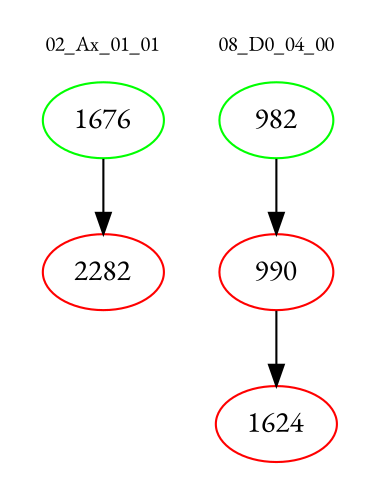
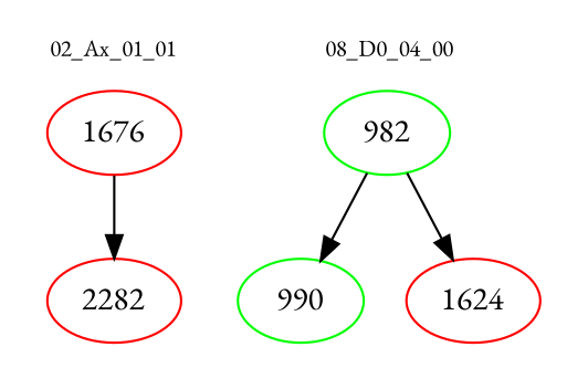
  digraph {
    fontname="EB Garamond"
    node [color=green fontname="EB Garamond"]
    edge [color=black fontname="EB Garamond"]
-   n1 [label=1676]
+   n1 [color=red label=1676]
    n2 [color=red label=2282]
    n3 [label=982]
-   n4 [color=red label=990]
+   n4 [label=990]
    n5 [color=red label=1624]
    subgraph cluster_1 {
      color=white
      fontsize=10
      label="02_Ax_01_01"
      n1
      n2
    }
    subgraph cluster_2 {
      color=white
      fontsize=10
      label="08_D0_04_00"
      n3
      n4
      n5
    }
    n1 -> n2
    n3 -> n4
-   n4 -> n5
+   n3 -> n5
  }
